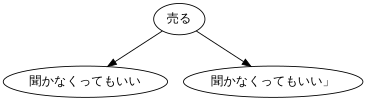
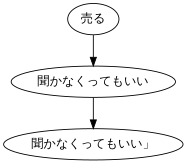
  digraph {
    fontname="Noto Serif"
    node [fontname="Noto Serif"]
    edge [fontname="Noto Serif"]
    n1 [label="売る"]
    n2 [label="聞かなくってもいい"]
    n3 [label="聞かなくってもいい」"]
    n1 -> n2
-   n1 -> n3
+   n2 -> n3
  }
